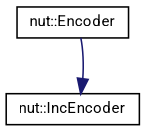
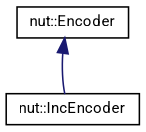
  digraph {
    rankdir=TB
    fontname=Roboto
    node [color=black fillcolor=white fontname=Roboto fontsize=10 shape=record style=filled]
    n1 [height=0.2 label="nut::Encoder" width=0.4]
    n2 [height=0.2 label="nut::IncEncoder" width=0.4]
-   n2 -> n1 [color=midnightblue dir=back fontname=Roboto fontsize=10 labelfontname=Helvetica labelfontsize=10 style=solid]
+   n1 -> n2 [color=midnightblue dir=back fontname=Roboto fontsize=10 labelfontname=Helvetica labelfontsize=10 style=solid]
  }
